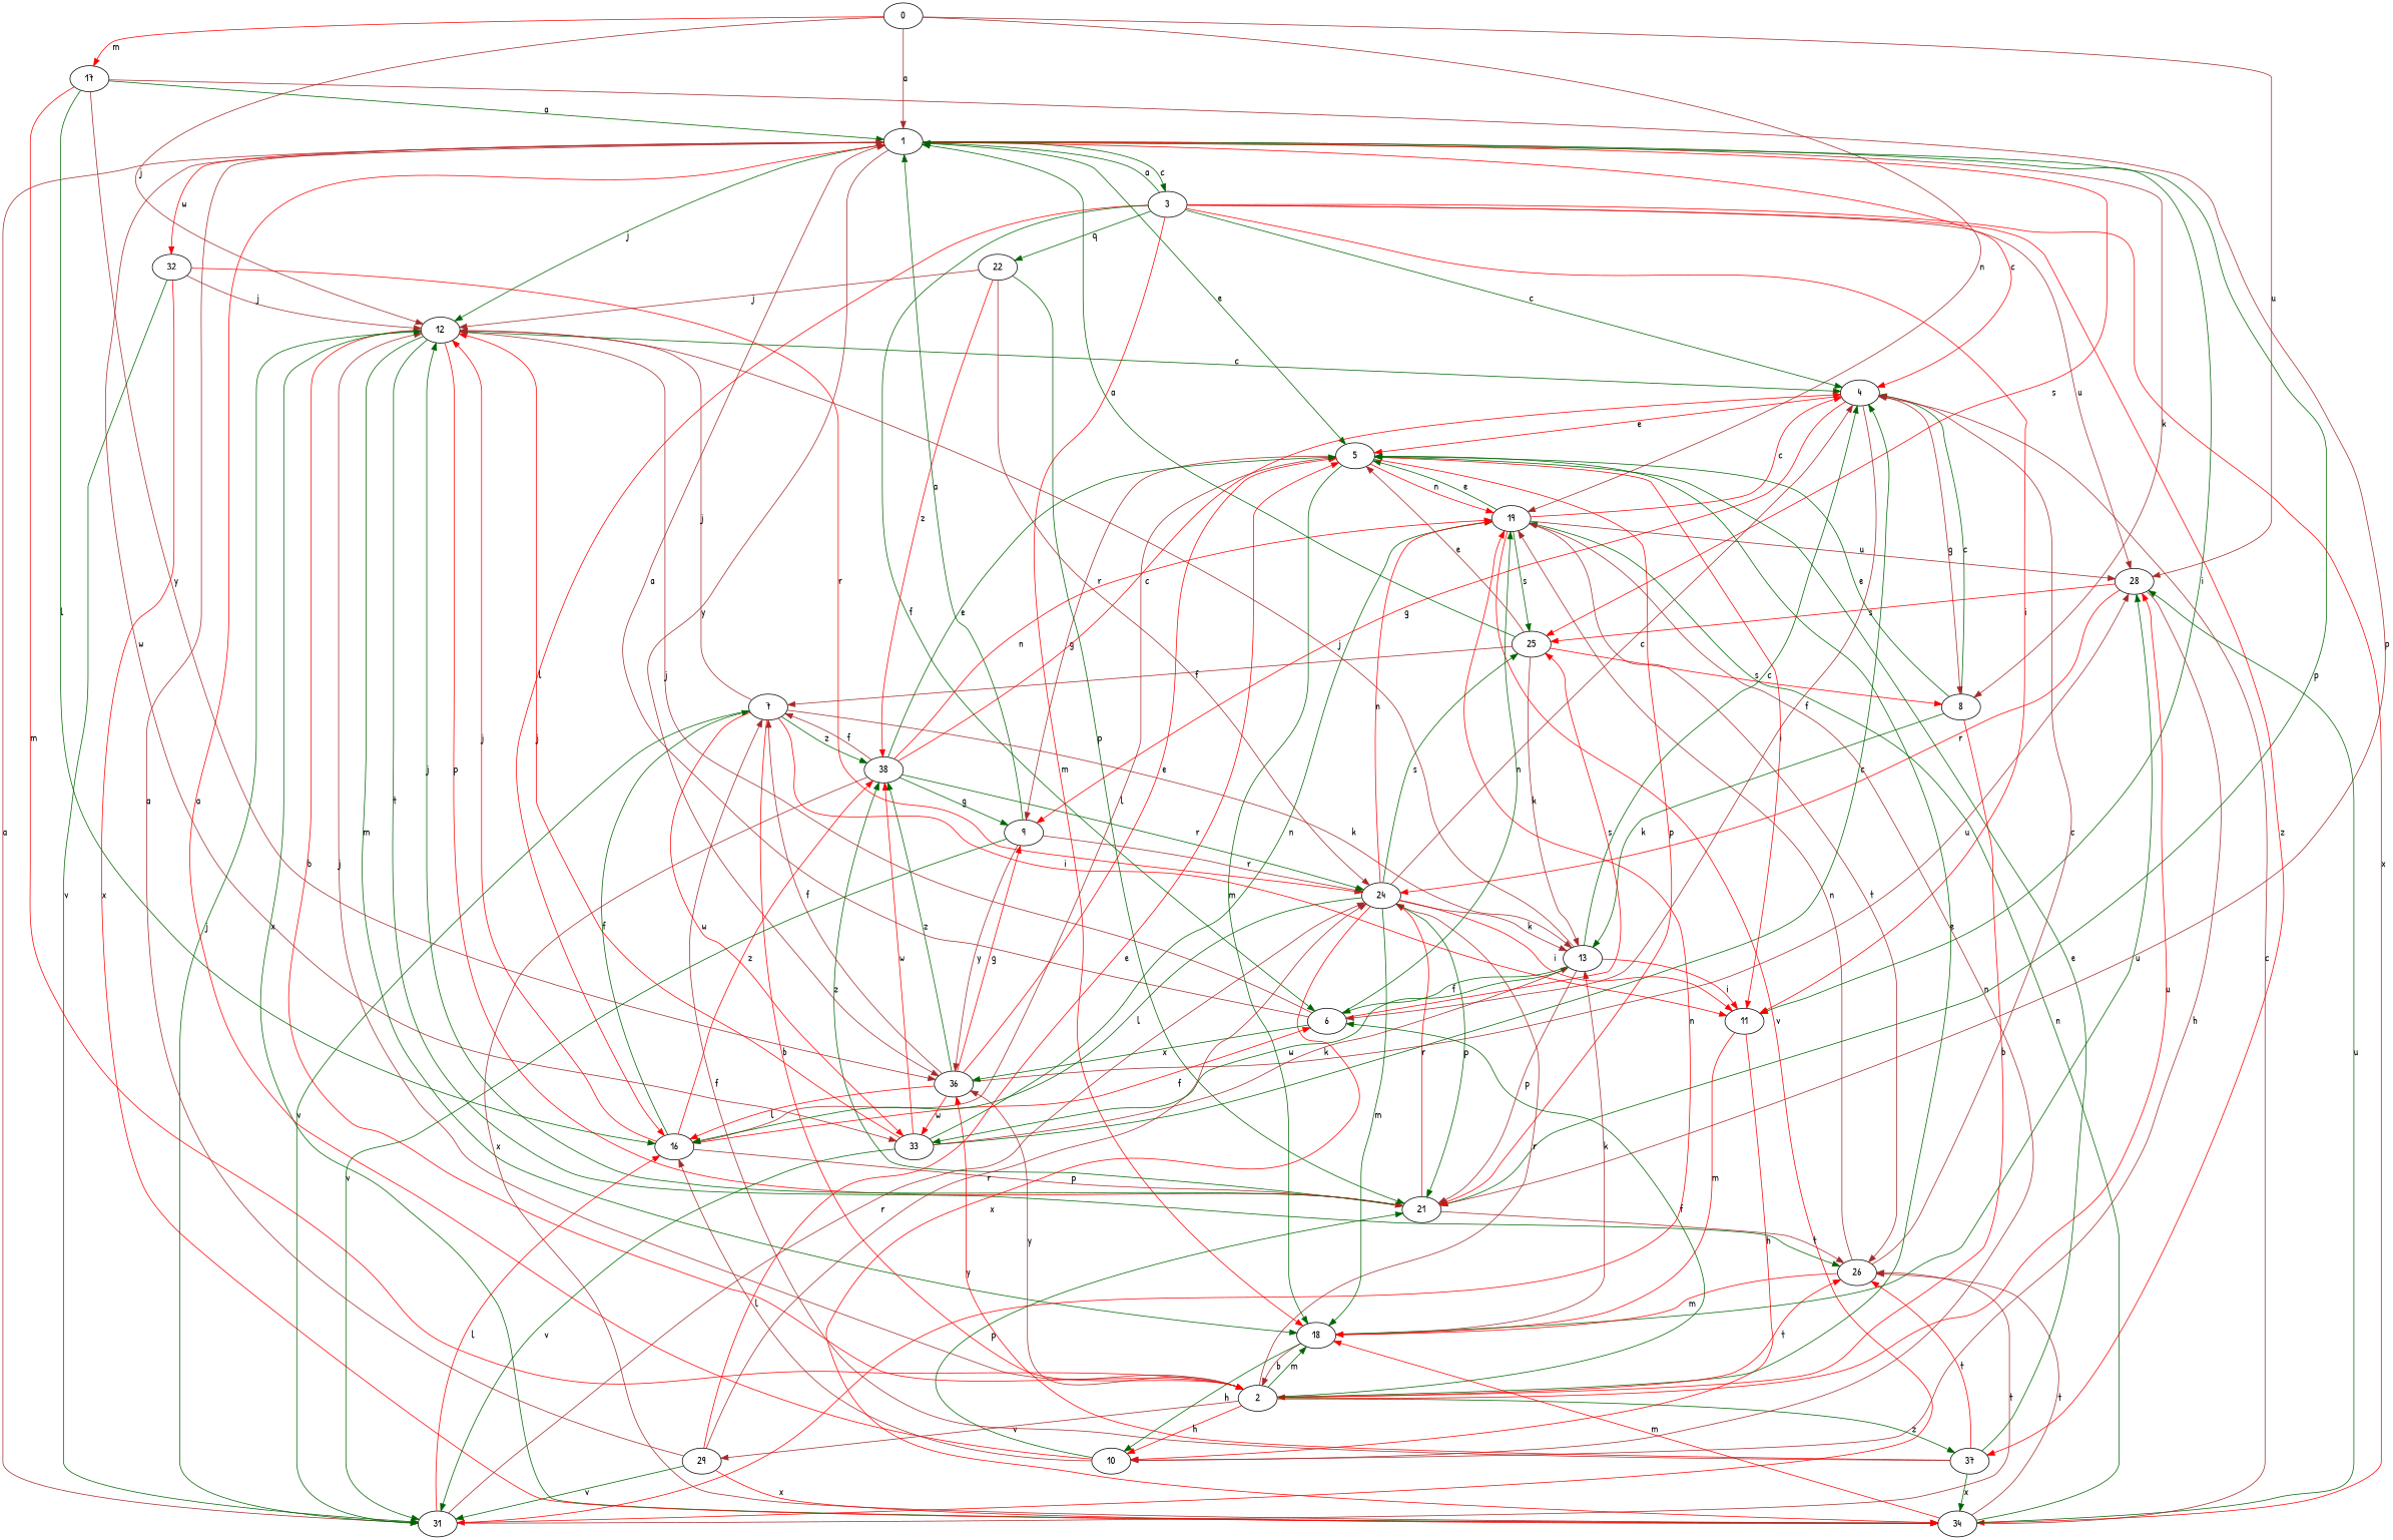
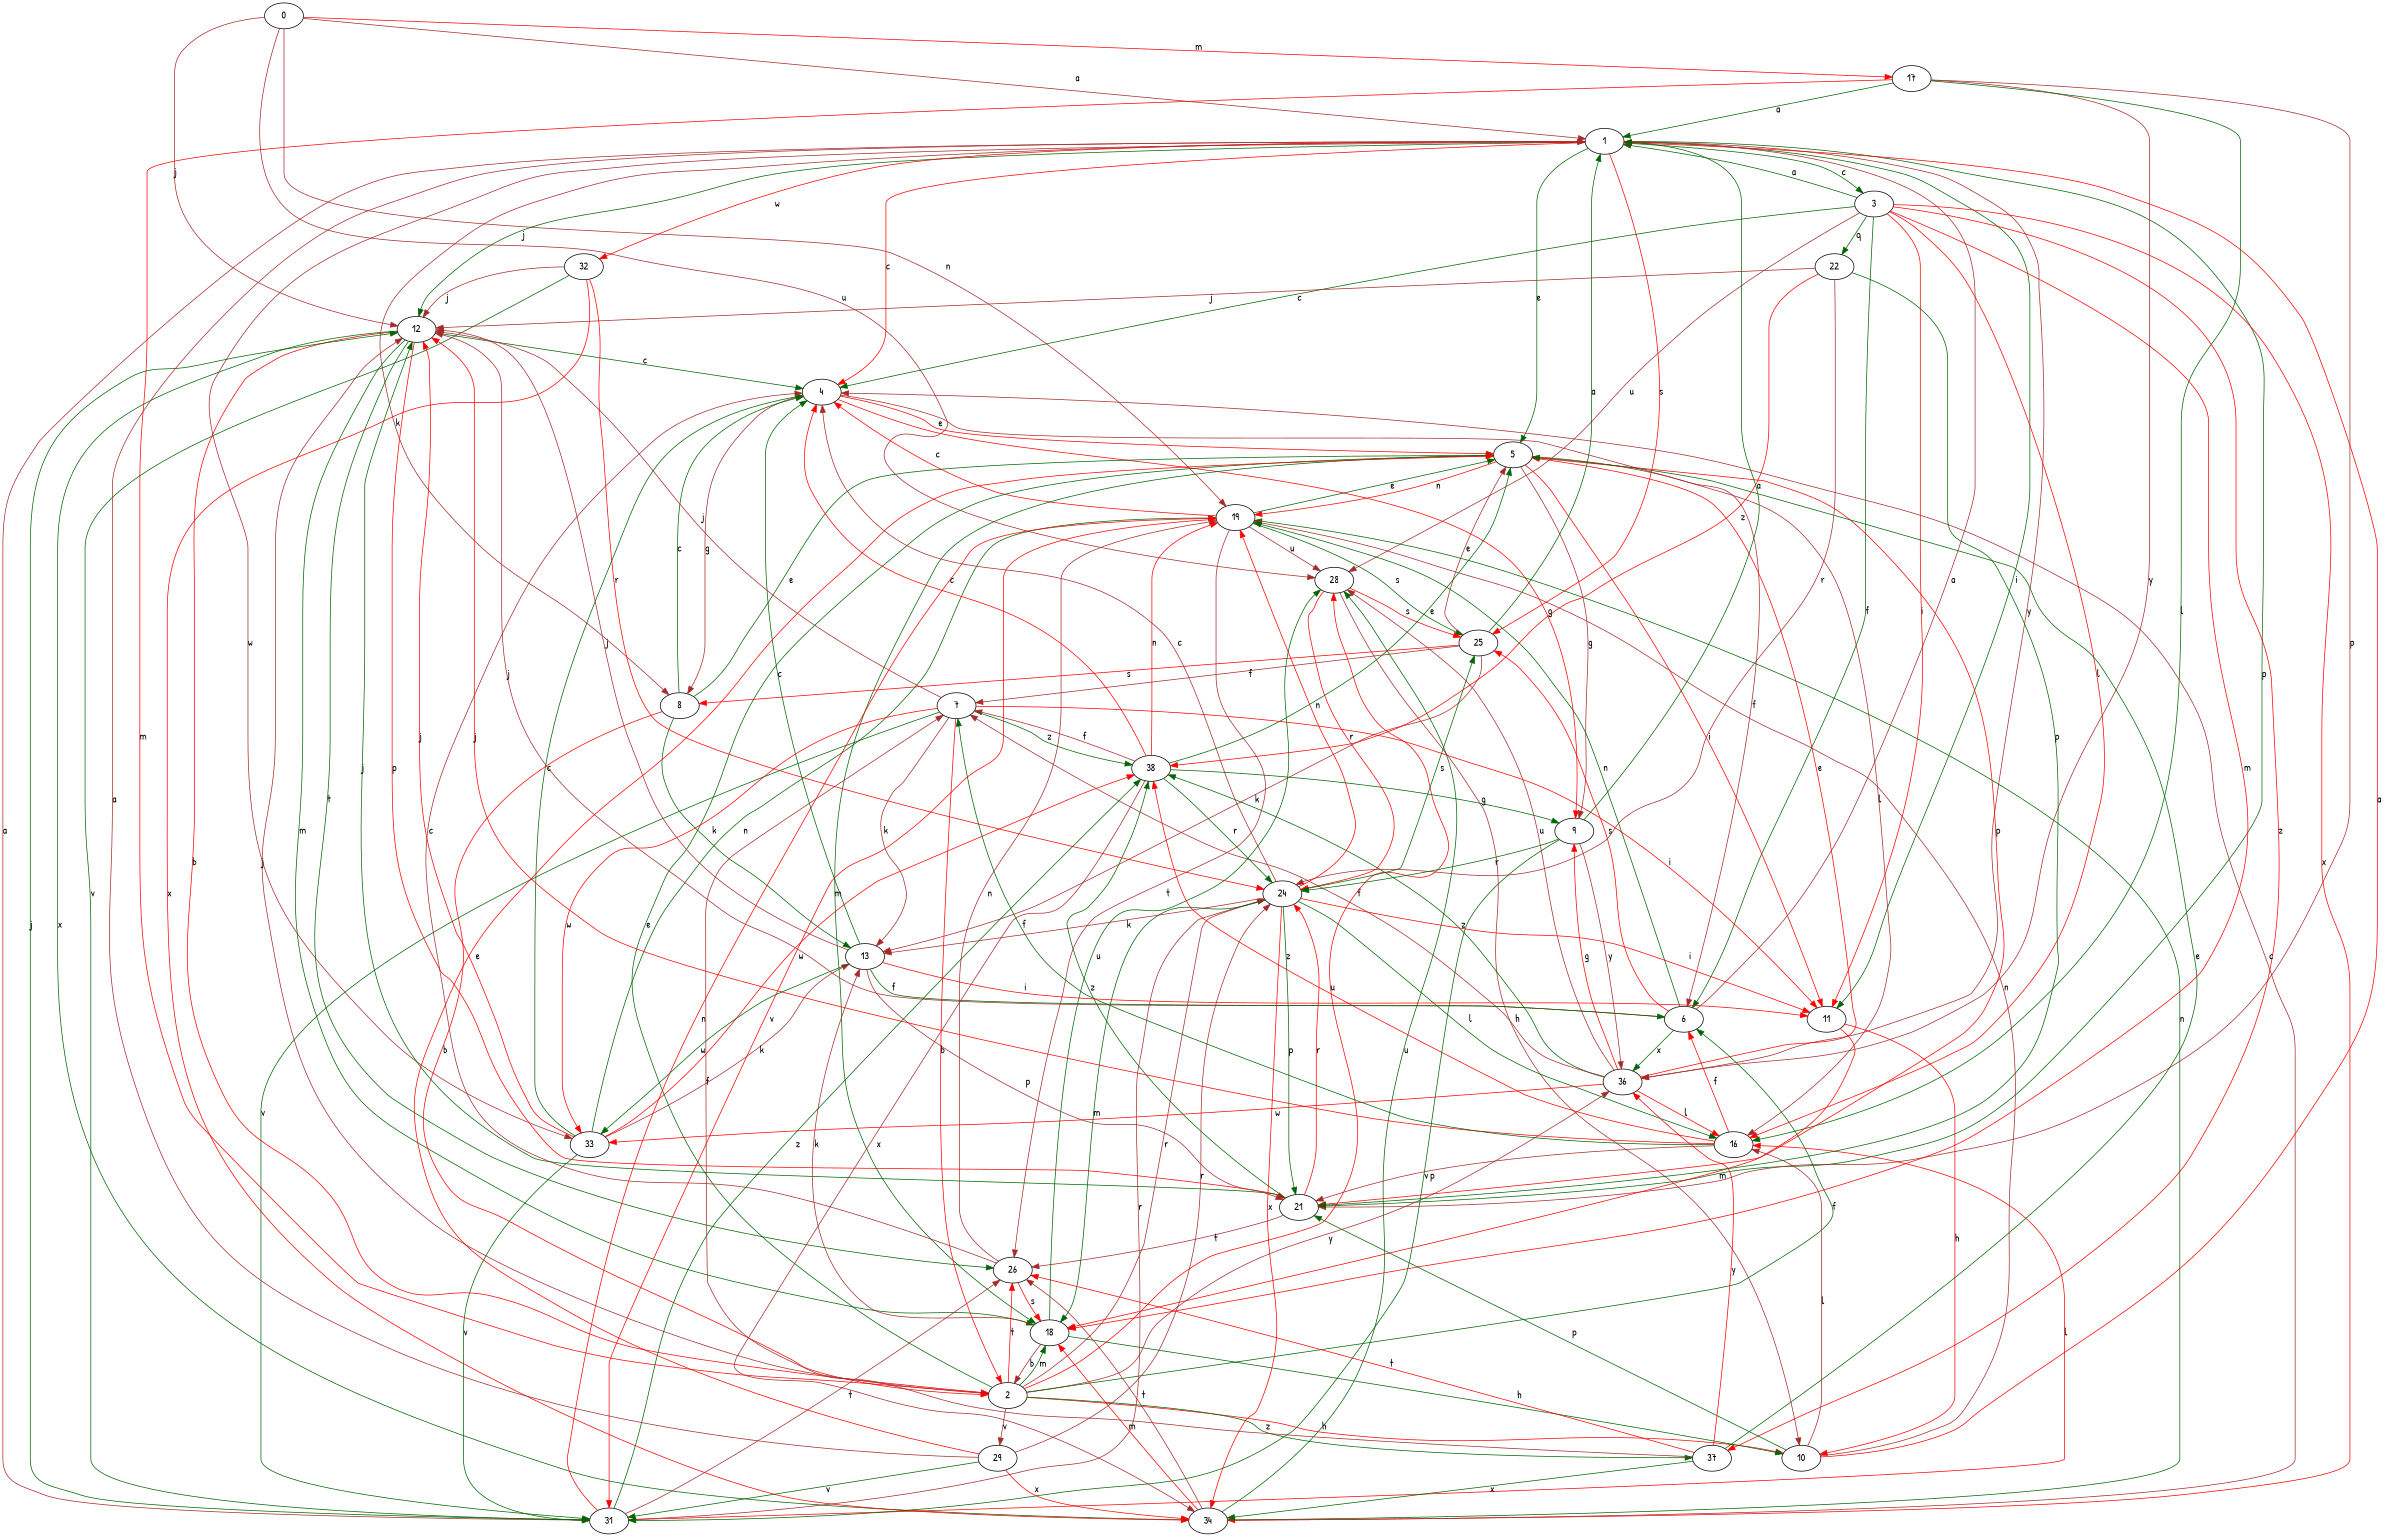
  strict digraph {
    fontname="Patrick Hand"
    node [fontname="Patrick Hand"]
    edge [color=darkgreen fontname="Patrick Hand"]
    0
    1
    12
    17
    19
    28
    3
    4
    5
    8
    11
    21
    25
    32
    33
    36
    2
    18
    26
    34
    16
    31
    10
    24
    6
    37
    22
    9
    13
    38
    7
    29
    0 -> 1 [color=brown label=a]
    0 -> 12 [color=brown label=j]
    0 -> 17 [color=red label=m]
    0 -> 19 [color=brown label=n]
    0 -> 28 [color=brown label=u]
    1 -> 12 [label=j]
    1 -> 3 [label=c]
    1 -> 4 [color=red label=c]
    1 -> 5 [label=e]
    1 -> 8 [color=brown label=k]
    1 -> 11 [label=i]
    1 -> 21 [label=p]
    1 -> 25 [color=red label=s]
    1 -> 32 [color=red label=w]
    1 -> 33 [color=brown label=w]
    1 -> 36 [color=brown label=y]
    12 -> 4 [label=c]
    12 -> 21 [color=red label=p]
    12 -> 2 [color=red label=b]
    12 -> 18 [label=m]
    12 -> 26 [label=t]
    12 -> 34 [label=x]
    17 -> 1 [label=a]
    17 -> 21 [color=brown label=p]
    17 -> 36 [color=brown label=y]
    17 -> 2 [color=red label=m]
    17 -> 16 [label=l]
    19 -> 28 [color=brown label=u]
    19 -> 4 [color=red label=c]
    19 -> 5 [label=e]
    19 -> 25 [label=s]
    19 -> 26 [color=brown label=t]
    19 -> 31 [color=red label=v]
    28 -> 25 [color=red label=s]
    28 -> 10 [color=brown label=h]
    28 -> 24 [color=red label=r]
    3 -> 1 [label=a]
    3 -> 28 [color=brown label=u]
    3 -> 4 [label=c]
    3 -> 11 [color=red label=i]
    3 -> 18 [color=red label=m]
    3 -> 34 [color=red label=x]
    3 -> 16 [color=red label=l]
    3 -> 6 [label=f]
    3 -> 37 [color=red label=z]
    3 -> 22 [label=q]
    4 -> 5 [color=red label=e]
    4 -> 8 [color=brown label=g]
    4 -> 6 [color=brown label=f]
    4 -> 9 [color=red label=g]
    5 -> 19 [color=red label=n]
    5 -> 11 [color=red label=i]
    5 -> 21 [color=red label=p]
    5 -> 18 [label=m]
    5 -> 16 [color=brown label=l]
    5 -> 9 [color=brown label=g]
    8 -> 4 [label=c]
    8 -> 5 [label=e]
    8 -> 2 [color=red label=b]
    8 -> 13 [label=k]
    11 -> 18 [color=red label=m]
    11 -> 10 [color=red label=h]
    21 -> 12 [label=j]
    21 -> 26 [color=brown label=t]
    21 -> 24 [color=red label=r]
    21 -> 38 [label=z]
    25 -> 1 [label=a]
    25 -> 5 [color=brown label=e]
    25 -> 8 [color=red label=s]
    25 -> 13 [color=brown label=k]
    25 -> 7 [color=brown label=f]
    32 -> 12 [color=brown label=j]
    32 -> 34 [color=red label=x]
    32 -> 31 [label=v]
    32 -> 24 [color=red label=r]
    33 -> 12 [color=red label=j]
    33 -> 19 [label=n]
    33 -> 4 [label=c]
    33 -> 31 [label=v]
    33 -> 13 [color=brown label=k]
    33 -> 38 [color=red label=w]
    36 -> 28 [color=brown label=u]
    36 -> 5 [color=red label=e]
    36 -> 33 [color=red label=w]
    36 -> 16 [color=red label=l]
    36 -> 9 [color=red label=g]
    36 -> 38 [label=z]
    36 -> 7 [color=brown label=f]
    2 -> 12 [color=brown label=j]
    2 -> 28 [color=red label=u]
    2 -> 5 [label=e]
    2 -> 36 [color=brown label=y]
    2 -> 18 [label=m]
    2 -> 26 [color=red label=t]
    2 -> 10 [color=red label=h]
    2 -> 24 [color=brown label=r]
    2 -> 6 [label=f]
    2 -> 37 [label=z]
    2 -> 29 [color=brown label=v]
    18 -> 28 [label=u]
    18 -> 2 [color=brown label=b]
    18 -> 10 [label=h]
    18 -> 13 [color=brown label=k]
    26 -> 19 [color=brown label=n]
    26 -> 4 [color=brown label=c]
-   26 -> 18 [color=red label=m]
+   26 -> 18 [color=red label=s]
    34 -> 19 [label=n]
    34 -> 28 [label=u]
    34 -> 4 [color=brown label=c]
    34 -> 18 [color=red label=m]
    34 -> 26 [color=brown label=t]
    16 -> 12 [color=red label=j]
    16 -> 21 [color=brown label=p]
    16 -> 6 [color=red label=f]
    16 -> 38 [color=red label=z]
    16 -> 7 [label=f]
    31 -> 1 [color=brown label=a]
    31 -> 12 [label=j]
    31 -> 19 [color=red label=n]
    31 -> 26 [color=brown label=t]
    31 -> 16 [color=red label=l]
    31 -> 24 [color=brown label=r]
+   31 -> 38 [label=z]
    10 -> 1 [color=red label=a]
    10 -> 19 [color=brown label=n]
    10 -> 21 [label=p]
    10 -> 16 [color=brown label=l]
    24 -> 19 [color=red label=n]
    24 -> 4 [color=brown label=c]
    24 -> 11 [color=red label=i]
    24 -> 21 [label=p]
    24 -> 25 [label=s]
    24 -> 18 [label=m]
    24 -> 34 [color=red label=x]
    24 -> 16 [label=l]
    24 -> 13 [color=brown label=k]
    6 -> 1 [color=brown label=a]
    6 -> 12 [color=brown label=j]
    6 -> 19 [label=n]
    6 -> 25 [color=red label=s]
    6 -> 36 [label=x]
    37 -> 5 [label=e]
    37 -> 36 [color=red label=y]
    37 -> 26 [color=red label=t]
    37 -> 34 [label=x]
    37 -> 7 [color=brown label=f]
    22 -> 12 [color=brown label=j]
    22 -> 21 [label=p]
    22 -> 24 [color=brown label=r]
    22 -> 38 [color=red label=z]
    9 -> 1 [label=a]
    9 -> 36 [color=brown label=y]
    9 -> 31 [label=v]
-   9 -> 24 [color=brown label=r]
+   9 -> 24 [label=r]
    13 -> 12 [color=brown label=j]
    13 -> 4 [label=c]
    13 -> 11 [color=red label=i]
    13 -> 21 [color=brown label=p]
    13 -> 33 [label=w]
    13 -> 6 [label=f]
    38 -> 19 [color=red label=n]
    38 -> 4 [color=red label=c]
    38 -> 5 [label=e]
    38 -> 34 [color=brown label=x]
    38 -> 24 [label=r]
    38 -> 9 [label=g]
    38 -> 7 [color=brown label=f]
    7 -> 12 [color=brown label=j]
    7 -> 11 [color=red label=i]
    7 -> 33 [color=red label=w]
    7 -> 2 [color=red label=b]
    7 -> 31 [label=v]
    7 -> 13 [color=brown label=k]
    7 -> 38 [label=z]
    29 -> 1 [color=brown label=a]
    29 -> 5 [color=red label=e]
    29 -> 34 [color=red label=x]
    29 -> 31 [label=v]
    29 -> 24 [color=brown label=r]
  }
